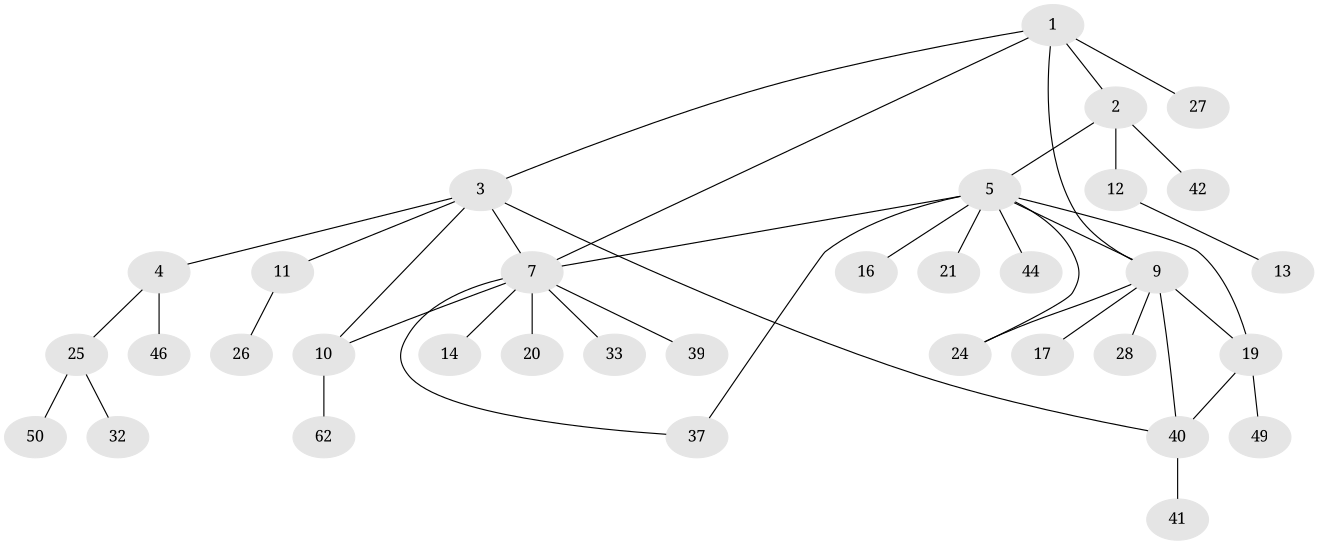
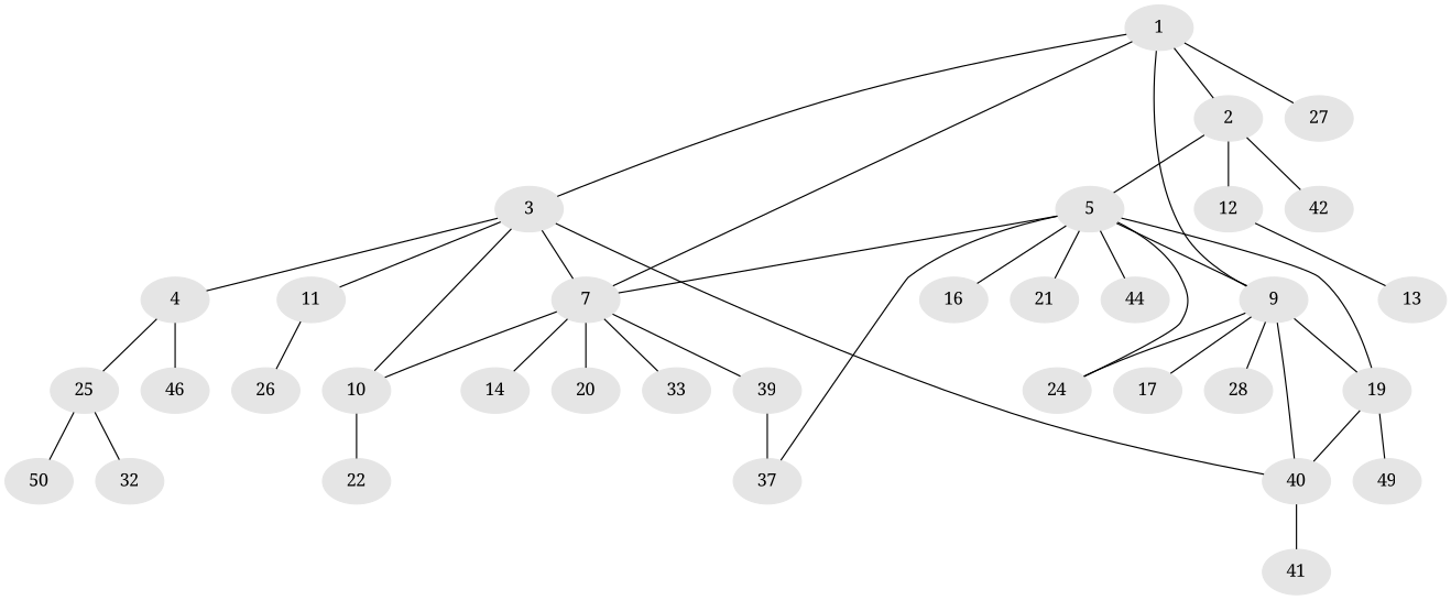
  graph {
    fontname="Noto Serif"
    node [color=gray90 fontname="Noto Serif" style=filled]
    edge [fontname="Noto Serif"]
    1 [super="+31"]
    2 [super="+15"]
    3 [super="+23"]
    7 [super="+8"]
    9 [super="+47"]
    27
    5 [super="+6"]
    12 [super="+51"]
    42
    4 [super="+43"]
    10 [super="+18"]
    11 [super="+36"]
    40 [super="+52"]
    37
    14 [super="+34"]
    20
    33 [super="+45"]
    39
    19 [super="+30"]
    24
    17 [super="+38"]
    28
    16
    21
    44
    13 [super="+35"]
    25 [super="+29"]
    46
-   22 [label=62]
+   22
    26 [super="+48"]
    49
    41
    32
    50
    1 -- 2
    1 -- 3
    1 -- 7
    1 -- 9
    1 -- 27
    2 -- 5
    2 -- 12
    2 -- 42
    3 -- 7
    3 -- 4
    3 -- 10
    3 -- 11
    3 -- 40
    7 -- 10
-   7 -- 37
+   39 -- 37
    7 -- 14
    7 -- 20
    7 -- 33
    7 -- 39
    9 -- 40
    9 -- 19
    9 -- 24
    9 -- 17
    9 -- 28
    5 -- 7
    5 -- 9
    5 -- 37
    5 -- 19
    5 -- 24
    5 -- 16
    5 -- 21
    5 -- 44
    12 -- 13
    4 -- 25
    4 -- 46
    10 -- 22
    11 -- 26
    40 -- 41
    19 -- 40
    19 -- 49
    25 -- 32
    25 -- 50
  }
